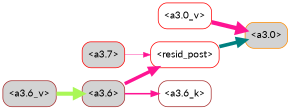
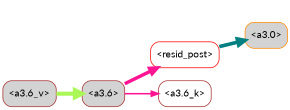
  strict digraph {
    fontname=Lato
    rankdir=LR
    splines=true
    node [color=red fillcolor=lightgrey fontname=Lato shape=box style="filled, rounded"]
    edge [color=deeppink fontname=Lato]
    "<resid_post>" [fillcolor=white]
-   "<a3.7>"
    "<a3.0>" [color=darkorange]
    "<a3.6>" [color=brown]
    "<a3.6_k>" [color=brown fillcolor=white]
    "<a3.6_v>" [color=brown]
-   "<a3.0_v>" [fillcolor=white]
    "<resid_post>" -> "<a3.0>" [color=teal penwidth=5.004031300544739]
-   "<a3.7>" -> "<resid_post>" [penwidth=0.6]
    "<a3.6>" -> "<resid_post>" [penwidth=4.748674273490906]
    "<a3.6>" -> "<a3.6_k>" [penwidth=2.086437076330185]
    "<a3.6_v>" -> "<a3.6>" [color="#aaf757" penwidth=5.669987380504608]
-   "<a3.0_v>" -> "<a3.0>" [penwidth=5.9515902400016785]
  }
